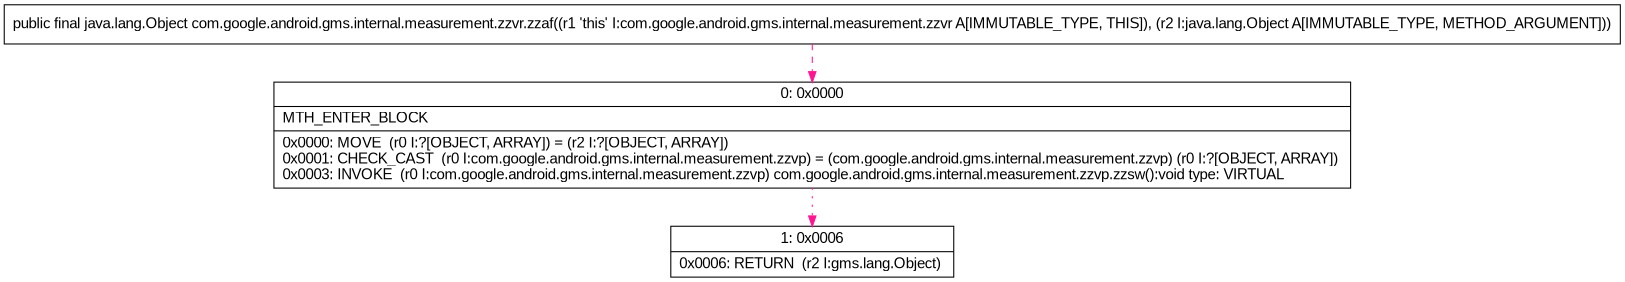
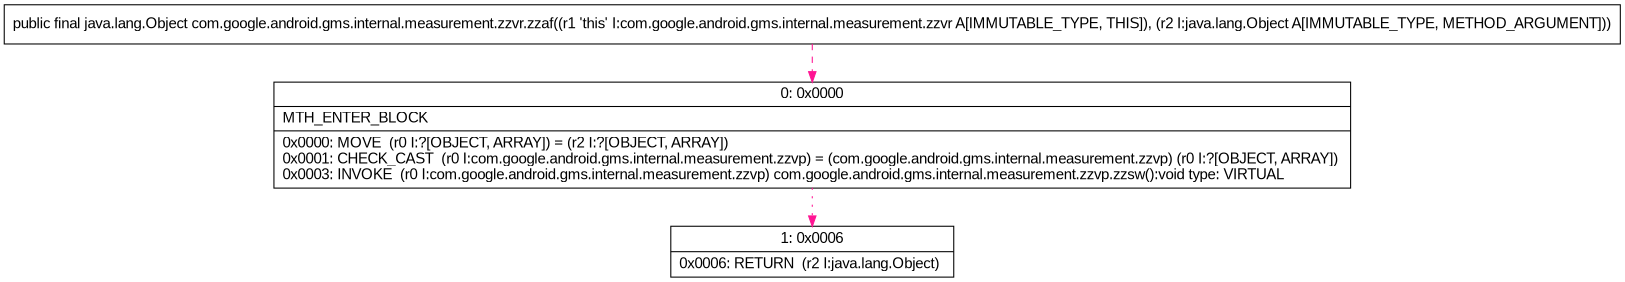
  digraph {
    fontname="Liberation Sans"
    node [shape=record fontname="Liberation Sans"]
    edge [color=deeppink fontname="Liberation Sans"]
    n1 [label="{0\:\ 0x0000|MTH_ENTER_BLOCK\l|0x0000: MOVE  (r0 I:?[OBJECT, ARRAY]) = (r2 I:?[OBJECT, ARRAY]) \l0x0001: CHECK_CAST  (r0 I:com.google.android.gms.internal.measurement.zzvp) = (com.google.android.gms.internal.measurement.zzvp) (r0 I:?[OBJECT, ARRAY]) \l0x0003: INVOKE  (r0 I:com.google.android.gms.internal.measurement.zzvp) com.google.android.gms.internal.measurement.zzvp.zzsw():void type: VIRTUAL \l}"]
-   n2 [label="{1\:\ 0x0006|0x0006: RETURN  (r2 I:gms.lang.Object) \l}"]
+   n2 [label="{1\:\ 0x0006|0x0006: RETURN  (r2 I:java.lang.Object) \l}"]
    n3 [label="{public final java.lang.Object com.google.android.gms.internal.measurement.zzvr.zzaf((r1 'this' I:com.google.android.gms.internal.measurement.zzvr A[IMMUTABLE_TYPE, THIS]), (r2 I:java.lang.Object A[IMMUTABLE_TYPE, METHOD_ARGUMENT])) }"]
    n1 -> n2 [style=dotted]
    n3 -> n1 [style=dashed]
  }
